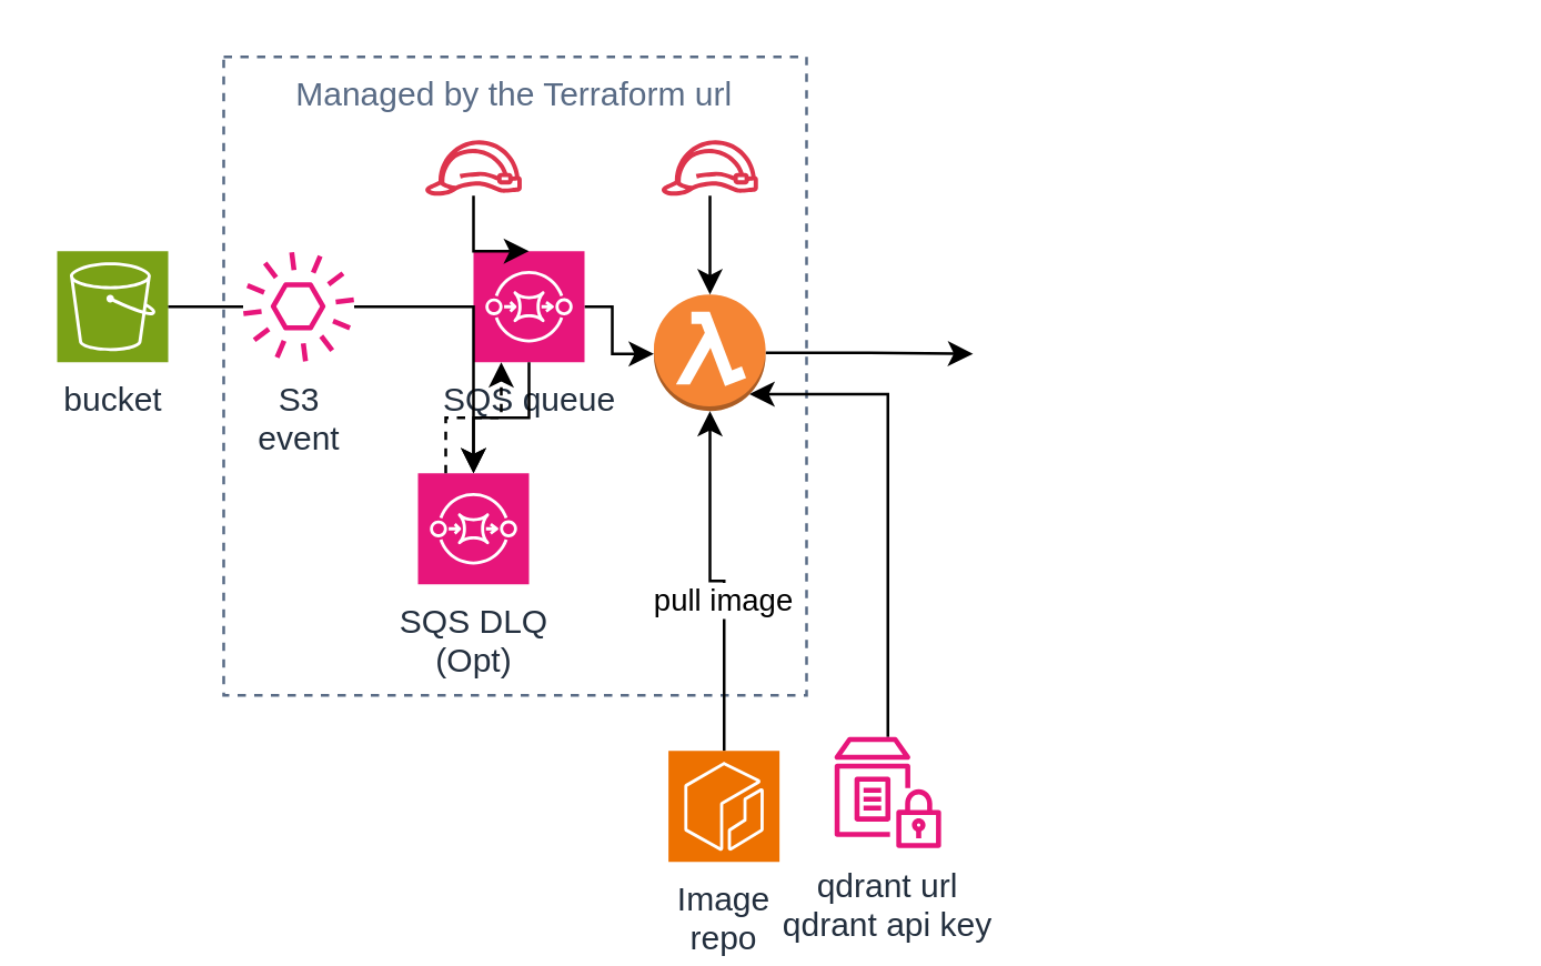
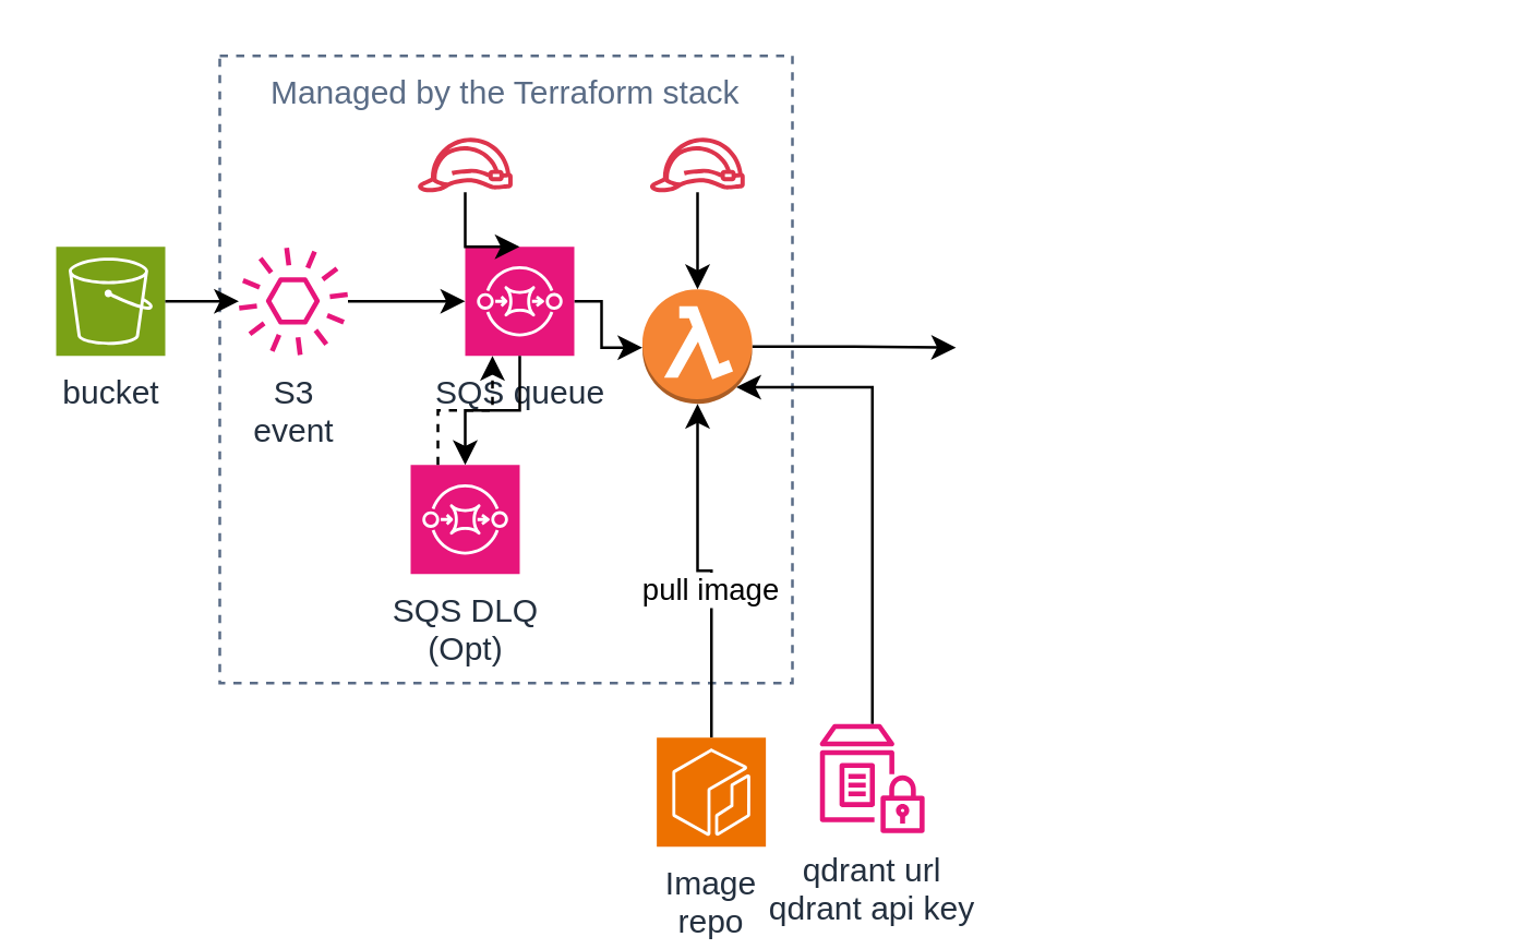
  <mxCell id="0" />
  <mxCell id="1" parent="0" />
- <mxCell id="2" value="Managed by the Terraform url" style="fillColor=none;strokeColor=#5A6C86;dashed=1;verticalAlign=top;fontStyle=0;fontColor=#5A6C86;whiteSpace=wrap;html=1;" parent="1" vertex="1"><mxGeometry x="80" y="20" width="210" height="230" as="geometry" /></mxCell>
+ <mxCell id="2" value="Managed by the Terraform stack" style="fillColor=none;strokeColor=#5A6C86;dashed=1;verticalAlign=top;fontStyle=0;fontColor=#5A6C86;whiteSpace=wrap;html=1;" parent="1" vertex="1"><mxGeometry x="80" y="20" width="210" height="230" as="geometry" /></mxCell>
  <mxCell id="3" value="" style="edgeStyle=orthogonalEdgeStyle;rounded=0;orthogonalLoop=1;jettySize=auto;html=1;" parent="1" source="4" target="9" edge="1"><mxGeometry relative="1" as="geometry"><Array as="points"><mxPoint x="220" y="110" /><mxPoint x="220" y="127" /></Array></mxGeometry></mxCell>
  <mxCell id="4" value="SQS queue" style="sketch=0;points=[[0,0,0],[0.25,0,0],[0.5,0,0],[0.75,0,0],[1,0,0],[0,1,0],[0.25,1,0],[0.5,1,0],[0.75,1,0],[1,1,0],[0,0.25,0],[0,0.5,0],[0,0.75,0],[1,0.25,0],[1,0.5,0],[1,0.75,0]];outlineConnect=0;fontColor=#232F3E;fillColor=#E7157B;strokeColor=#ffffff;dashed=0;verticalLabelPosition=bottom;verticalAlign=top;align=center;html=1;fontSize=12;fontStyle=0;aspect=fixed;shape=mxgraph.aws4.resourceIcon;resIcon=mxgraph.aws4.sqs;" parent="1" vertex="1"><mxGeometry x="170" y="90" width="40" height="40" as="geometry" /></mxCell>
- <mxCell id="5" value="" style="edgeStyle=orthogonalEdgeStyle;rounded=0;orthogonalLoop=1;jettySize=auto;html=1;" parent="1" source="20" target="17" edge="1"><mxGeometry relative="1" as="geometry" /></mxCell>
+ <mxCell id="5" value="" style="edgeStyle=orthogonalEdgeStyle;rounded=0;orthogonalLoop=1;jettySize=auto;html=1;" parent="1" source="20" target="4" edge="1"><mxGeometry relative="1" as="geometry" /></mxCell>
  <mxCell id="6" value="bucket" style="sketch=0;points=[[0,0,0],[0.25,0,0],[0.5,0,0],[0.75,0,0],[1,0,0],[0,1,0],[0.25,1,0],[0.5,1,0],[0.75,1,0],[1,1,0],[0,0.25,0],[0,0.5,0],[0,0.75,0],[1,0.25,0],[1,0.5,0],[1,0.75,0]];outlineConnect=0;fontColor=#232F3E;fillColor=#7AA116;strokeColor=#ffffff;dashed=0;verticalLabelPosition=bottom;verticalAlign=top;align=center;html=1;fontSize=12;fontStyle=0;aspect=fixed;shape=mxgraph.aws4.resourceIcon;resIcon=mxgraph.aws4.s3;" parent="1" vertex="1"><mxGeometry x="20" y="90" width="40" height="40" as="geometry" /></mxCell>
  <mxCell id="7" style="edgeStyle=orthogonalEdgeStyle;rounded=0;orthogonalLoop=1;jettySize=auto;html=1;exitX=1;exitY=0.5;exitDx=0;exitDy=0;exitPerimeter=0;" edge="1" parent="1" source="9"><mxGeometry relative="1" as="geometry"><mxPoint x="350" y="127" as="targetPoint" /></mxGeometry></mxCell>
  <mxCell id="8" style="edgeStyle=orthogonalEdgeStyle;rounded=0;orthogonalLoop=1;jettySize=auto;html=1;exitX=0.855;exitY=0.855;exitDx=0;exitDy=0;exitPerimeter=0;startArrow=classic;startFill=1;endArrow=none;endFill=0;" edge="1" parent="1" source="9" target="21"><mxGeometry relative="1" as="geometry" /></mxCell>
  <mxCell id="9" value="" style="outlineConnect=0;dashed=0;verticalLabelPosition=bottom;verticalAlign=top;align=center;html=1;shape=mxgraph.aws3.lambda_function;fillColor=#F58534;gradientColor=none;" parent="1" vertex="1"><mxGeometry x="235" y="105.57" width="40.25" height="42" as="geometry" /></mxCell>
  <mxCell id="10" value="" style="edgeStyle=orthogonalEdgeStyle;rounded=0;orthogonalLoop=1;jettySize=auto;html=1;" parent="1" source="12" target="9" edge="1"><mxGeometry relative="1" as="geometry" /></mxCell>
  <mxCell id="11" value="pull image" style="edgeLabel;html=1;align=center;verticalAlign=middle;resizable=0;points=[];" parent="10" vertex="1" connectable="0"><mxGeometry x="-0.143" y="1" relative="1" as="geometry"><mxPoint as="offset" /></mxGeometry></mxCell>
  <mxCell id="12" value="Image&lt;div&gt;repo&lt;/div&gt;" style="sketch=0;points=[[0,0,0],[0.25,0,0],[0.5,0,0],[0.75,0,0],[1,0,0],[0,1,0],[0.25,1,0],[0.5,1,0],[0.75,1,0],[1,1,0],[0,0.25,0],[0,0.5,0],[0,0.75,0],[1,0.25,0],[1,0.5,0],[1,0.75,0]];outlineConnect=0;fontColor=#232F3E;fillColor=#ED7100;strokeColor=#ffffff;dashed=0;verticalLabelPosition=bottom;verticalAlign=top;align=center;html=1;fontSize=12;fontStyle=0;aspect=fixed;shape=mxgraph.aws4.resourceIcon;resIcon=mxgraph.aws4.ecr;" parent="1" vertex="1"><mxGeometry x="240.25" y="270" width="40" height="40" as="geometry" /></mxCell>
  <mxCell id="13" value="" style="edgeStyle=orthogonalEdgeStyle;rounded=0;orthogonalLoop=1;jettySize=auto;html=1;" parent="1" source="14" target="4" edge="1"><mxGeometry relative="1" as="geometry" /></mxCell>
  <mxCell id="14" value="" style="sketch=0;outlineConnect=0;fontColor=#232F3E;gradientColor=none;fillColor=#DD344C;strokeColor=none;dashed=0;verticalLabelPosition=bottom;verticalAlign=top;align=center;html=1;fontSize=12;fontStyle=0;aspect=fixed;pointerEvents=1;shape=mxgraph.aws4.role;" parent="1" vertex="1"><mxGeometry x="152.27" y="50" width="35.46" height="20" as="geometry" /></mxCell>
  <mxCell id="15" value="" style="edgeStyle=orthogonalEdgeStyle;rounded=0;orthogonalLoop=1;jettySize=auto;html=1;" parent="1" source="16" edge="1" target="9"><mxGeometry relative="1" as="geometry"><mxPoint x="255.25" y="90" as="targetPoint" /></mxGeometry></mxCell>
  <mxCell id="16" value="" style="sketch=0;outlineConnect=0;fontColor=#232F3E;gradientColor=none;fillColor=#DD344C;strokeColor=none;dashed=0;verticalLabelPosition=bottom;verticalAlign=top;align=center;html=1;fontSize=12;fontStyle=0;aspect=fixed;pointerEvents=1;shape=mxgraph.aws4.role;" parent="1" vertex="1"><mxGeometry x="237.4" y="50" width="35.46" height="20" as="geometry" /></mxCell>
  <mxCell id="17" value="SQS DLQ&lt;div&gt;(Opt)&lt;/div&gt;" style="sketch=0;points=[[0,0,0],[0.25,0,0],[0.5,0,0],[0.75,0,0],[1,0,0],[0,1,0],[0.25,1,0],[0.5,1,0],[0.75,1,0],[1,1,0],[0,0.25,0],[0,0.5,0],[0,0.75,0],[1,0.25,0],[1,0.5,0],[1,0.75,0]];outlineConnect=0;fontColor=#232F3E;fillColor=#E7157B;strokeColor=#ffffff;dashed=0;verticalLabelPosition=bottom;verticalAlign=top;align=center;html=1;fontSize=12;fontStyle=0;aspect=fixed;shape=mxgraph.aws4.resourceIcon;resIcon=mxgraph.aws4.sqs;" parent="1" vertex="1"><mxGeometry x="150" y="170" width="40" height="40" as="geometry" /></mxCell>
  <mxCell id="18" style="edgeStyle=orthogonalEdgeStyle;rounded=0;orthogonalLoop=1;jettySize=auto;html=1;exitX=0.5;exitY=1;exitDx=0;exitDy=0;exitPerimeter=0;entryX=0.5;entryY=0;entryDx=0;entryDy=0;entryPerimeter=0;" parent="1" source="4" target="17" edge="1"><mxGeometry relative="1" as="geometry" /></mxCell>
- <mxCell id="19" value="" style="edgeStyle=orthogonalEdgeStyle;rounded=0;orthogonalLoop=1;jettySize=auto;html=1;endArrow=none;" parent="1" source="6" target="20" edge="1"><mxGeometry relative="1" as="geometry"><mxPoint x="60" y="110" as="sourcePoint" /><mxPoint x="150" y="110" as="targetPoint" /></mxGeometry></mxCell>
+ <mxCell id="19" value="" style="edgeStyle=orthogonalEdgeStyle;rounded=0;orthogonalLoop=1;jettySize=auto;html=1;" parent="1" source="6" target="20" edge="1"><mxGeometry relative="1" as="geometry"><mxPoint x="60" y="110" as="sourcePoint" /><mxPoint x="150" y="110" as="targetPoint" /></mxGeometry></mxCell>
  <mxCell id="20" value="S3&lt;div&gt;event&lt;/div&gt;" style="sketch=0;outlineConnect=0;fontColor=#232F3E;gradientColor=none;fillColor=#E7157B;strokeColor=none;dashed=0;verticalLabelPosition=bottom;verticalAlign=top;align=center;html=1;fontSize=12;fontStyle=0;aspect=fixed;pointerEvents=1;shape=mxgraph.aws4.event;" parent="1" vertex="1"><mxGeometry x="87" y="90" width="40" height="40" as="geometry" /></mxCell>
  <mxCell id="21" value="&lt;div&gt;qdrant url&lt;/div&gt;&lt;div&gt;qdrant api key&lt;/div&gt;" style="sketch=0;outlineConnect=0;fontColor=#232F3E;gradientColor=none;fillColor=#E7157B;strokeColor=none;dashed=0;verticalLabelPosition=bottom;verticalAlign=top;align=center;html=1;fontSize=12;fontStyle=0;aspect=fixed;pointerEvents=1;shape=mxgraph.aws4.parameter_store;" vertex="1" parent="1"><mxGeometry x="300" y="265" width="38.46" height="40" as="geometry" /></mxCell>
  <mxCell id="22" value="" style="shape=image;imageAspect=0;aspect=fixed;verticalLabelPosition=bottom;verticalAlign=top;image=https://qdrant.tech/img/brand-resources-logos/logomark.svg;recursiveResize=0;expand=0;" vertex="1" parent="1"><mxGeometry x="348.46" y="100" width="183.74" height="210" as="geometry" /></mxCell>
  <mxCell id="23" style="edgeStyle=orthogonalEdgeStyle;rounded=0;orthogonalLoop=1;jettySize=auto;html=1;exitX=0.25;exitY=0;exitDx=0;exitDy=0;exitPerimeter=0;entryX=0.25;entryY=1;entryDx=0;entryDy=0;entryPerimeter=0;dashed=1;" edge="1" parent="1" source="17" target="4"><mxGeometry relative="1" as="geometry" /></mxCell>
